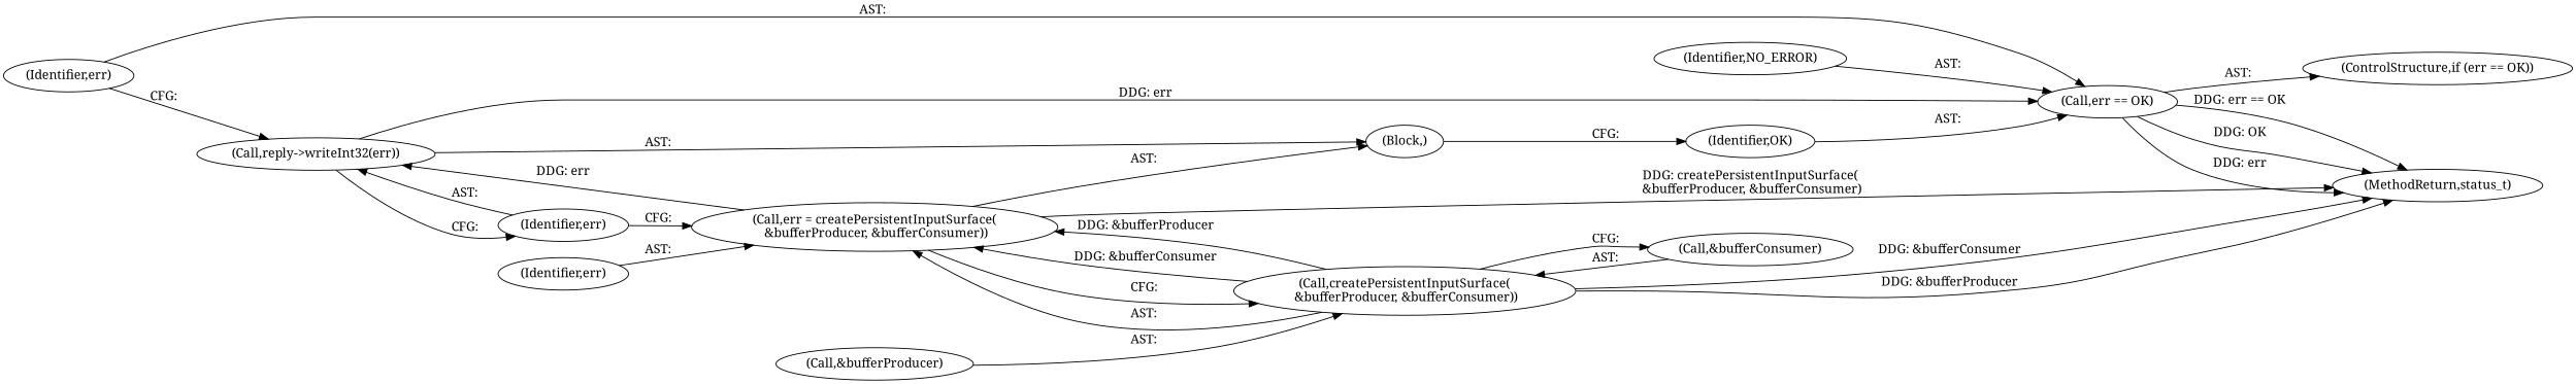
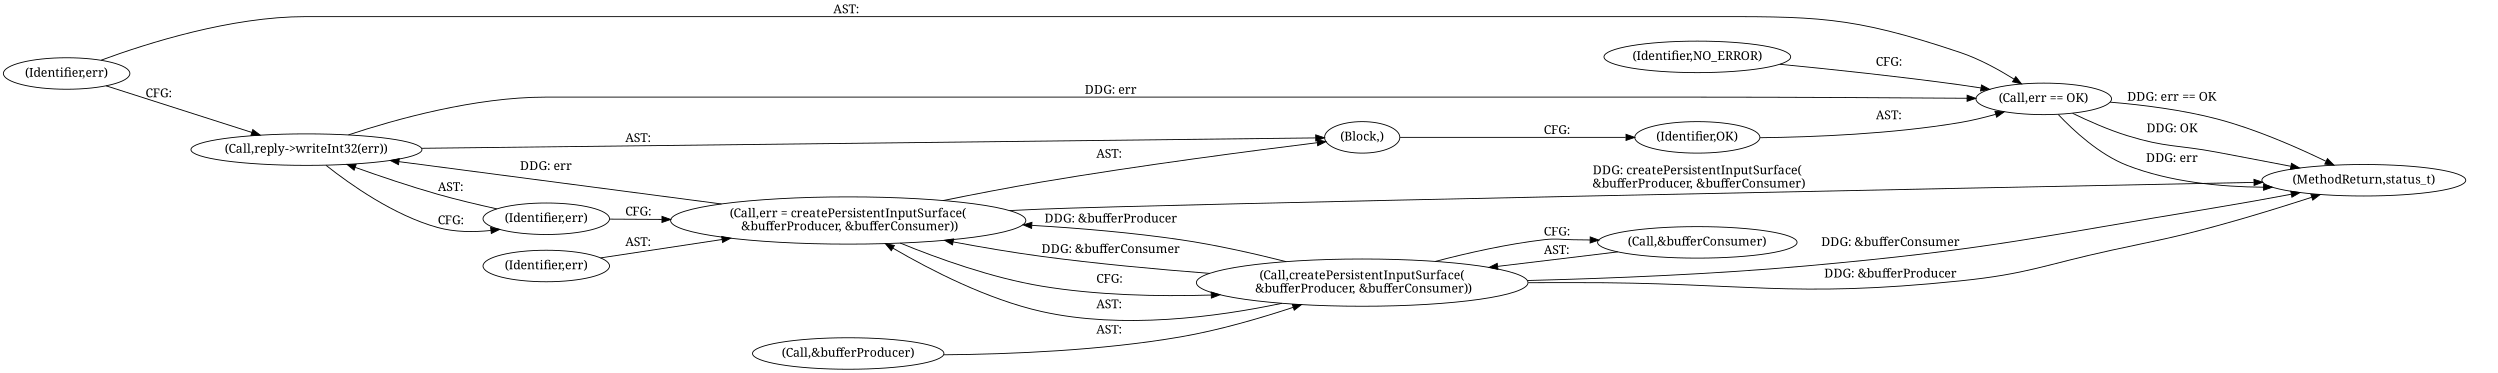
  digraph {
    fontname="Noto Serif"
    rankdir=LR
    node [fontname="Noto Serif"]
    edge [fontname="Noto Serif"]
    n1 [label="(Call,reply->writeInt32(err))"]
    n2 [label="(Call,err == OK)"]
    n3 [label="(Identifier,err)"]
    n4 [label="(Block,)"]
    n5 [label="(MethodReturn,status_t)"]
-   n6 [label="(ControlStructure,if (err == OK))"]
    n7 [label="(Call,err = createPersistentInputSurface(\n &bufferProducer, &bufferConsumer))"]
    n8 [label="(Identifier,OK)"]
    n9 [label="(Call,createPersistentInputSurface(\n &bufferProducer, &bufferConsumer))"]
    n10 [label="(Call,&bufferConsumer)"]
    n11 [label="(Call,&bufferProducer)"]
    n12 [label="(Identifier,NO_ERROR)"]
    n13 [label="(Identifier,err)"]
    n14 [label="(Identifier,err)"]
    n1 -> n2 [label="DDG: err"]
    n1 -> n3 [label="CFG: "]
    n1 -> n4 [label="AST: "]
    n2 -> n5 [label="DDG: err"]
    n2 -> n5 [label="DDG: err == OK"]
    n2 -> n5 [label="DDG: OK"]
-   n2 -> n6 [label="AST: "]
    n3 -> n1 [label="AST: "]
    n3 -> n7 [label="CFG: "]
    n4 -> n8 [label="CFG: "]
    n7 -> n1 [label="DDG: err"]
    n7 -> n4 [label="AST: "]
    n7 -> n5 [label="DDG: createPersistentInputSurface(\n &bufferProducer, &bufferConsumer)"]
    n7 -> n9 [label="CFG: "]
    n8 -> n2 [label="AST: "]
    n9 -> n5 [label="DDG: &bufferConsumer"]
    n9 -> n5 [label="DDG: &bufferProducer"]
    n9 -> n7 [label="AST: "]
    n9 -> n7 [label="DDG: &bufferProducer"]
    n9 -> n7 [label="DDG: &bufferConsumer"]
    n9 -> n10 [label="CFG: "]
    n10 -> n9 [label="AST: "]
    n11 -> n9 [label="AST: "]
-   n12 -> n2 [label="AST: "]
+   n12 -> n2 [label="CFG: "]
    n13 -> n7 [label="AST: "]
    n14 -> n1 [label="CFG: "]
    n14 -> n2 [label="AST: "]
  }
